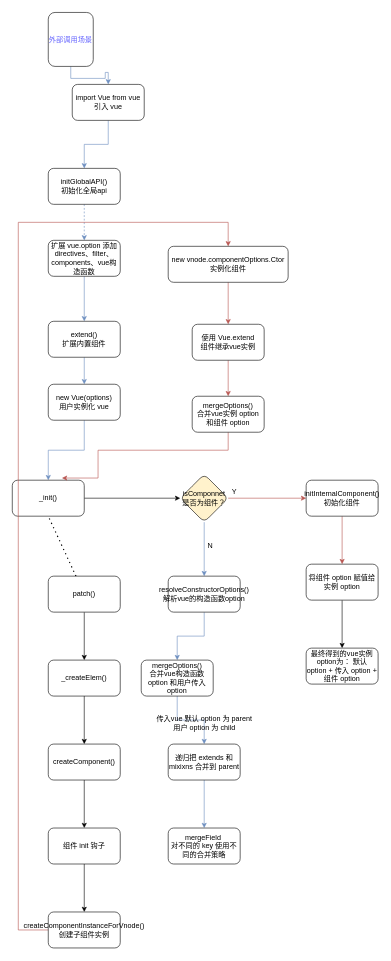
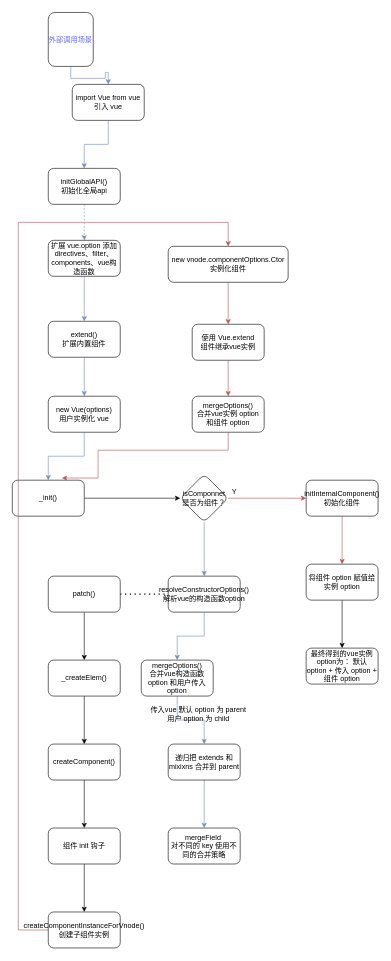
  <mxCell id="0" />
  <mxCell id="1" parent="0" />
  <mxCell id="2" value="" style="edgeStyle=orthogonalEdgeStyle;rounded=0;orthogonalLoop=1;jettySize=auto;html=1;fillColor=#dae8fc;strokeColor=#6c8ebf;" edge="1" parent="1" source="3" target="5"><mxGeometry relative="1" as="geometry" /></mxCell>
  <mxCell id="3" value="import Vue from vue&lt;br&gt;引入 vue" style="rounded=1;whiteSpace=wrap;html=1;" vertex="1" parent="1"><mxGeometry x="120" y="140" width="120" height="60" as="geometry" /></mxCell>
  <mxCell id="4" value="" style="edgeStyle=orthogonalEdgeStyle;rounded=0;orthogonalLoop=1;jettySize=auto;html=1;fillColor=#dae8fc;strokeColor=#6c8ebf;dashed=1;" edge="1" parent="1" source="5" target="7"><mxGeometry relative="1" as="geometry" /></mxCell>
  <mxCell id="5" value="initGlobalAPI()&lt;br&gt;初始化全局api" style="whiteSpace=wrap;html=1;rounded=1;align=center;" vertex="1" parent="1"><mxGeometry x="80" y="280" width="120" height="60" as="geometry" /></mxCell>
  <mxCell id="6" value="" style="edgeStyle=orthogonalEdgeStyle;rounded=0;orthogonalLoop=1;jettySize=auto;html=1;fillColor=#dae8fc;strokeColor=#6c8ebf;" edge="1" parent="1" source="7" target="9"><mxGeometry relative="1" as="geometry" /></mxCell>
  <mxCell id="7" value="扩展 vue.option 添加directives、filter、components、vue构造函数" style="whiteSpace=wrap;html=1;rounded=1;" vertex="1" parent="1"><mxGeometry x="80" y="400" width="120" height="60" as="geometry" /></mxCell>
  <mxCell id="8" value="" style="edgeStyle=orthogonalEdgeStyle;rounded=0;orthogonalLoop=1;jettySize=auto;html=1;fillColor=#dae8fc;strokeColor=#6c8ebf;" edge="1" parent="1" source="9" target="11"><mxGeometry relative="1" as="geometry" /></mxCell>
  <mxCell id="9" value="extend()&lt;br&gt;扩展内置组件" style="whiteSpace=wrap;html=1;rounded=1;" vertex="1" parent="1"><mxGeometry x="80" y="535" width="120" height="60" as="geometry" /></mxCell>
  <mxCell id="10" value="" style="edgeStyle=orthogonalEdgeStyle;rounded=0;orthogonalLoop=1;jettySize=auto;html=1;fillColor=#dae8fc;strokeColor=#6c8ebf;" edge="1" parent="1" source="11" target="13"><mxGeometry relative="1" as="geometry" /></mxCell>
- <mxCell id="11" value="new Vue(options)&lt;br&gt;用户实例化 vue" style="whiteSpace=wrap;html=1;rounded=1;" vertex="1" parent="1"><mxGeometry x="80" y="640" width="120" height="60" as="geometry" /></mxCell>
+ <mxCell id="11" value="new Vue(options)&lt;br&gt;用户实例化 vue" style="whiteSpace=wrap;html=1;rounded=1;" vertex="1" parent="1"><mxGeometry x="80" y="660" width="120" height="60" as="geometry" /></mxCell>
  <mxCell id="12" value="" style="edgeStyle=orthogonalEdgeStyle;rounded=0;orthogonalLoop=1;jettySize=auto;html=1;fillColor=#dae8fc;" edge="1" parent="1" source="13" target="16"><mxGeometry relative="1" as="geometry" /></mxCell>
  <mxCell id="13" value="_init()" style="whiteSpace=wrap;html=1;rounded=1;" vertex="1" parent="1"><mxGeometry x="20" y="800" width="120" height="60" as="geometry" /></mxCell>
  <mxCell id="14" value="" style="edgeStyle=orthogonalEdgeStyle;rounded=0;orthogonalLoop=1;jettySize=auto;html=1;fillColor=#f8cecc;strokeColor=#b85450;" edge="1" parent="1" source="16" target="18"><mxGeometry relative="1" as="geometry" /></mxCell>
  <mxCell id="15" value="" style="edgeStyle=orthogonalEdgeStyle;rounded=0;orthogonalLoop=1;jettySize=auto;html=1;fillColor=#dae8fc;strokeColor=#6c8ebf;" edge="1" parent="1" source="16" target="23"><mxGeometry relative="1" as="geometry" /></mxCell>
- <mxCell id="16" value="isComponnet&lt;br&gt;是否为组件？" style="rhombus;whiteSpace=wrap;html=1;rounded=1;fillColor=#fff2cc;" vertex="1" parent="1"><mxGeometry x="300" y="790" width="80" height="80" as="geometry" /></mxCell>
+ <mxCell id="16" value="isComponnet&lt;br&gt;是否为组件？" style="rhombus;whiteSpace=wrap;html=1;rounded=1;" vertex="1" parent="1"><mxGeometry x="300" y="790" width="80" height="80" as="geometry" /></mxCell>
  <mxCell id="17" value="" style="edgeStyle=orthogonalEdgeStyle;rounded=0;orthogonalLoop=1;jettySize=auto;html=1;strokeColor=#b85450;fillColor=#f8cecc;" edge="1" parent="1" source="18" target="48"><mxGeometry relative="1" as="geometry" /></mxCell>
  <mxCell id="18" value="initInternalComponent()&lt;br&gt;初始化组件" style="whiteSpace=wrap;html=1;rounded=1;" vertex="1" parent="1"><mxGeometry x="510" y="800" width="120" height="60" as="geometry" /></mxCell>
  <mxCell id="19" value="Y" style="text;html=1;align=center;verticalAlign=middle;resizable=0;points=[];autosize=1;strokeColor=none;" vertex="1" parent="1"><mxGeometry x="380" y="810" width="20" height="20" as="geometry" /></mxCell>
  <mxCell id="20" style="edgeStyle=orthogonalEdgeStyle;rounded=0;orthogonalLoop=1;jettySize=auto;html=1;fillColor=#dae8fc;strokeColor=#6c8ebf;" edge="1" parent="1" source="21" target="3"><mxGeometry relative="1" as="geometry" /></mxCell>
  <mxCell id="21" value="&lt;font color=&quot;#6666ff&quot;&gt;外部调用场景&lt;/font&gt;" style="rounded=1;whiteSpace=wrap;html=1;" vertex="1" parent="1"><mxGeometry x="80" y="20" width="75" height="90" as="geometry" /></mxCell>
  <mxCell id="22" value="" style="edgeStyle=orthogonalEdgeStyle;rounded=0;orthogonalLoop=1;jettySize=auto;html=1;fillColor=#dae8fc;strokeColor=#6c8ebf;" edge="1" parent="1" source="23" target="26"><mxGeometry relative="1" as="geometry" /></mxCell>
  <mxCell id="23" value="resolveConstructorOptions()&lt;br&gt;解析vue的构造函数option" style="whiteSpace=wrap;html=1;rounded=1;" vertex="1" parent="1"><mxGeometry x="280" y="960" width="120" height="60" as="geometry" /></mxCell>
- <mxCell id="24" value="N" style="text;html=1;align=center;verticalAlign=middle;resizable=0;points=[];autosize=1;strokeColor=none;" vertex="1" parent="1"><mxGeometry x="340" y="900" width="20" height="20" as="geometry" /></mxCell>
  <mxCell id="25" value="" style="edgeStyle=orthogonalEdgeStyle;rounded=0;orthogonalLoop=1;jettySize=auto;html=1;fillColor=#dae8fc;strokeColor=#6c8ebf;" edge="1" parent="1" source="26" target="28"><mxGeometry relative="1" as="geometry" /></mxCell>
  <mxCell id="26" value="mergeOptions()&lt;br&gt;合并vue构造函数 option 和用户传入option" style="whiteSpace=wrap;html=1;rounded=1;" vertex="1" parent="1"><mxGeometry x="235" y="1100" width="120" height="60" as="geometry" /></mxCell>
  <mxCell id="27" value="" style="edgeStyle=orthogonalEdgeStyle;rounded=0;orthogonalLoop=1;jettySize=auto;html=1;fillColor=#dae8fc;strokeColor=#6c8ebf;" edge="1" parent="1" source="28" target="30"><mxGeometry relative="1" as="geometry" /></mxCell>
  <mxCell id="28" value="递归把 extends 和 mixixns 合并到 parent" style="whiteSpace=wrap;html=1;rounded=1;" vertex="1" parent="1"><mxGeometry x="280" y="1240" width="120" height="60" as="geometry" /></mxCell>
- <mxCell id="29" value="传入vue 默认 option 为 parent&lt;br&gt;用户 option 为 child" style="text;html=1;align=center;verticalAlign=middle;resizable=0;points=[];autosize=1;strokeColor=none;" vertex="1" parent="1"><mxGeometry x="255" y="1190" width="170" height="30" as="geometry" /></mxCell>
+ <mxCell id="29" value="传入vue 默认 option 为 parent&lt;br&gt;用户 option 为 child" style="text;html=1;align=center;verticalAlign=middle;resizable=0;points=[];autosize=1;strokeColor=none;" vertex="1" parent="1"><mxGeometry x="245" y="1175" width="170" height="30" as="geometry" /></mxCell>
  <mxCell id="30" value="&lt;div&gt;mergeField&amp;nbsp;&lt;/div&gt;&lt;div&gt;对不同的 key 使用不同的合并策略&lt;/div&gt;" style="whiteSpace=wrap;html=1;rounded=1;" vertex="1" parent="1"><mxGeometry x="280" y="1380" width="120" height="60" as="geometry" /></mxCell>
- <mxCell id="31" value="" style="endArrow=none;dashed=1;html=1;dashPattern=1 3;strokeWidth=2;entryX=0.5;entryY=1;entryDx=0;entryDy=0;" edge="1" parent="1" source="33" target="13"><mxGeometry width="50" height="50" relative="1" as="geometry"><mxPoint x="140" y="940" as="sourcePoint" /><mxPoint x="170" y="870" as="targetPoint" /></mxGeometry></mxCell>
+ <mxCell id="31" value="" style="endArrow=none;dashed=1;html=1;dashPattern=1 3;strokeWidth=2;" edge="1" parent="1" source="33" target="23"><mxGeometry width="50" height="50" relative="1" as="geometry"><mxPoint x="140" y="940" as="sourcePoint" /><mxPoint x="170" y="870" as="targetPoint" /></mxGeometry></mxCell>
  <mxCell id="32" value="" style="edgeStyle=orthogonalEdgeStyle;rounded=0;orthogonalLoop=1;jettySize=auto;html=1;" edge="1" parent="1" source="33" target="35"><mxGeometry relative="1" as="geometry" /></mxCell>
  <mxCell id="33" value="patch()" style="whiteSpace=wrap;html=1;rounded=1;" vertex="1" parent="1"><mxGeometry x="80" y="960" width="120" height="60" as="geometry" /></mxCell>
  <mxCell id="34" value="" style="edgeStyle=orthogonalEdgeStyle;rounded=0;orthogonalLoop=1;jettySize=auto;html=1;" edge="1" parent="1" source="35" target="37"><mxGeometry relative="1" as="geometry" /></mxCell>
  <mxCell id="35" value="_createElem()" style="whiteSpace=wrap;html=1;rounded=1;" vertex="1" parent="1"><mxGeometry x="80" y="1100" width="120" height="60" as="geometry" /></mxCell>
  <mxCell id="36" value="" style="edgeStyle=orthogonalEdgeStyle;rounded=0;orthogonalLoop=1;jettySize=auto;html=1;" edge="1" parent="1" source="37" target="39"><mxGeometry relative="1" as="geometry" /></mxCell>
  <mxCell id="37" value="createComponent()" style="whiteSpace=wrap;html=1;rounded=1;" vertex="1" parent="1"><mxGeometry x="80" y="1240" width="120" height="60" as="geometry" /></mxCell>
  <mxCell id="38" value="" style="edgeStyle=orthogonalEdgeStyle;rounded=0;orthogonalLoop=1;jettySize=auto;html=1;" edge="1" parent="1" source="39" target="41"><mxGeometry relative="1" as="geometry" /></mxCell>
  <mxCell id="39" value="组件 init 钩子" style="whiteSpace=wrap;html=1;rounded=1;" vertex="1" parent="1"><mxGeometry x="80" y="1380" width="120" height="60" as="geometry" /></mxCell>
  <mxCell id="40" value="" style="edgeStyle=orthogonalEdgeStyle;rounded=0;orthogonalLoop=1;jettySize=auto;html=1;entryX=0.5;entryY=0;entryDx=0;entryDy=0;fillColor=#f8cecc;strokeColor=#b85450;" edge="1" parent="1" source="41" target="43"><mxGeometry relative="1" as="geometry"><mxPoint x="140" y="1640" as="targetPoint" /><Array as="points"><mxPoint x="30" y="1550" /><mxPoint x="30" y="370" /><mxPoint x="380" y="370" /></Array></mxGeometry></mxCell>
  <mxCell id="41" value="createComponentInstanceForVnode()&lt;br&gt;创建子组件实例" style="whiteSpace=wrap;html=1;rounded=1;" vertex="1" parent="1"><mxGeometry x="80" y="1520" width="120" height="60" as="geometry" /></mxCell>
  <mxCell id="42" value="" style="edgeStyle=orthogonalEdgeStyle;rounded=0;orthogonalLoop=1;jettySize=auto;html=1;fillColor=#f8cecc;strokeColor=#b85450;" edge="1" parent="1" source="43" target="46"><mxGeometry relative="1" as="geometry" /></mxCell>
  <mxCell id="43" value="new vnode.componentOptions.Ctor&lt;br&gt;实例化组件" style="whiteSpace=wrap;html=1;rounded=1;" vertex="1" parent="1"><mxGeometry x="280" y="410" width="200" height="60" as="geometry" /></mxCell>
  <mxCell id="44" style="edgeStyle=orthogonalEdgeStyle;rounded=0;orthogonalLoop=1;jettySize=auto;html=1;entryX=0.69;entryY=-0.06;entryDx=0;entryDy=0;entryPerimeter=0;fillColor=#f8cecc;strokeColor=#b85450;exitX=0.5;exitY=1;exitDx=0;exitDy=0;" edge="1" parent="1" source="49" target="13"><mxGeometry relative="1" as="geometry"><Array as="points"><mxPoint x="380" y="750" /><mxPoint x="163" y="750" /></Array></mxGeometry></mxCell>
  <mxCell id="45" value="" style="edgeStyle=orthogonalEdgeStyle;rounded=0;orthogonalLoop=1;jettySize=auto;html=1;strokeColor=#b85450;fillColor=#f8cecc;" edge="1" parent="1" source="46" target="49"><mxGeometry relative="1" as="geometry" /></mxCell>
  <mxCell id="46" value="使用 Vue.extend&lt;br&gt;组件继承vue实例" style="whiteSpace=wrap;html=1;rounded=1;" vertex="1" parent="1"><mxGeometry x="320" y="540" width="120" height="60" as="geometry" /></mxCell>
  <mxCell id="47" value="" style="edgeStyle=orthogonalEdgeStyle;rounded=0;orthogonalLoop=1;jettySize=auto;html=1;strokeColor=#000000;" edge="1" parent="1" source="48" target="50"><mxGeometry relative="1" as="geometry" /></mxCell>
  <mxCell id="48" value="将组件 option 赋值给实例 option" style="whiteSpace=wrap;html=1;rounded=1;" vertex="1" parent="1"><mxGeometry x="510" y="940" width="120" height="60" as="geometry" /></mxCell>
  <mxCell id="49" value="mergeOptions()&lt;br&gt;合并vue实例 option&lt;br&gt;和组件 option" style="whiteSpace=wrap;html=1;rounded=1;" vertex="1" parent="1"><mxGeometry x="320" y="660" width="120" height="60" as="geometry" /></mxCell>
  <mxCell id="50" value="最终得到的vue实例 option为： 默认 option + 传入 option + 组件 option" style="whiteSpace=wrap;html=1;rounded=1;" vertex="1" parent="1"><mxGeometry x="510" y="1080" width="120" height="60" as="geometry" /></mxCell>
